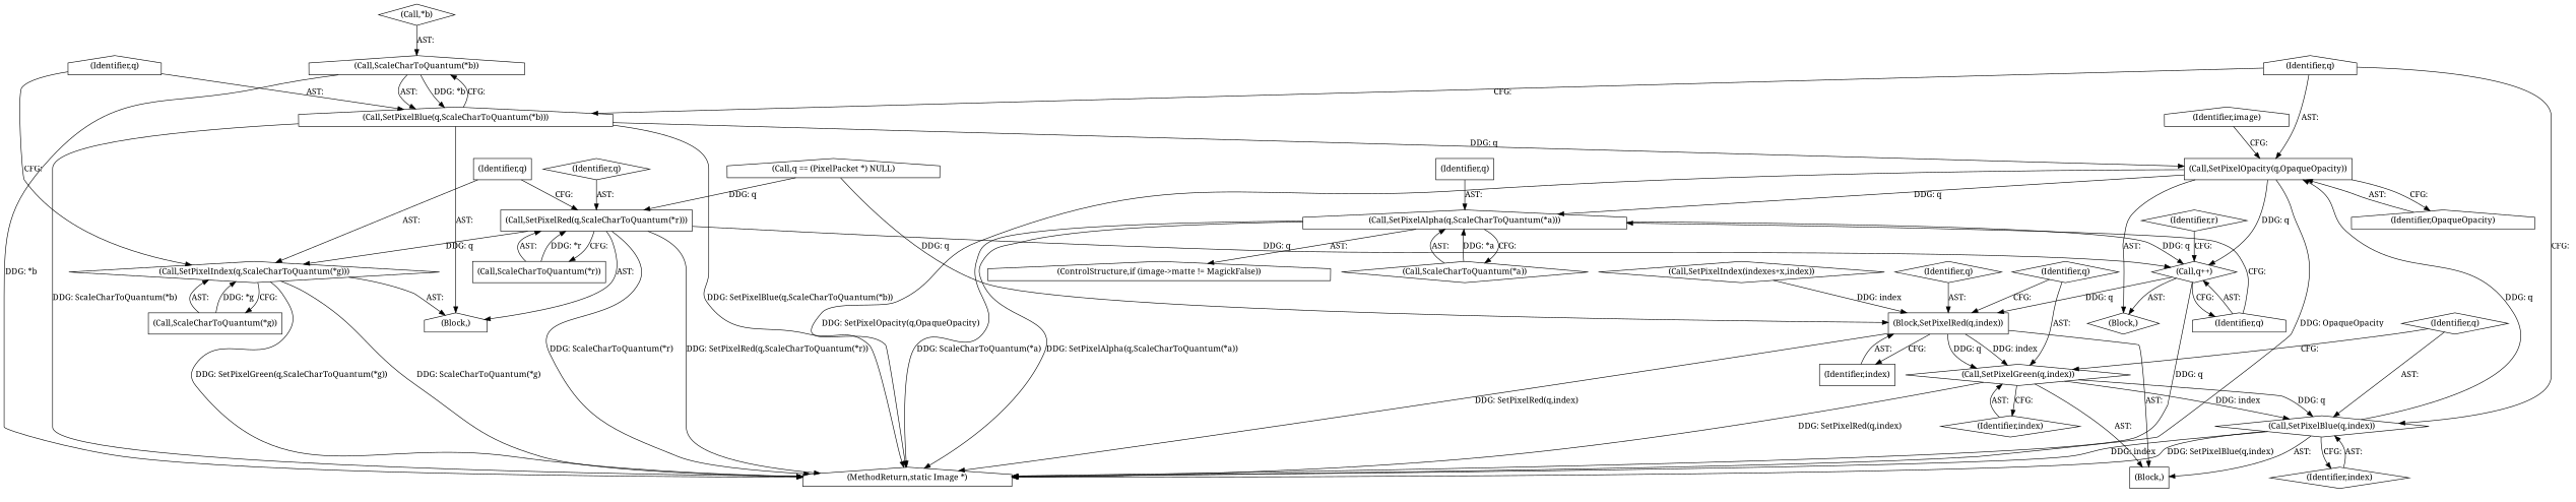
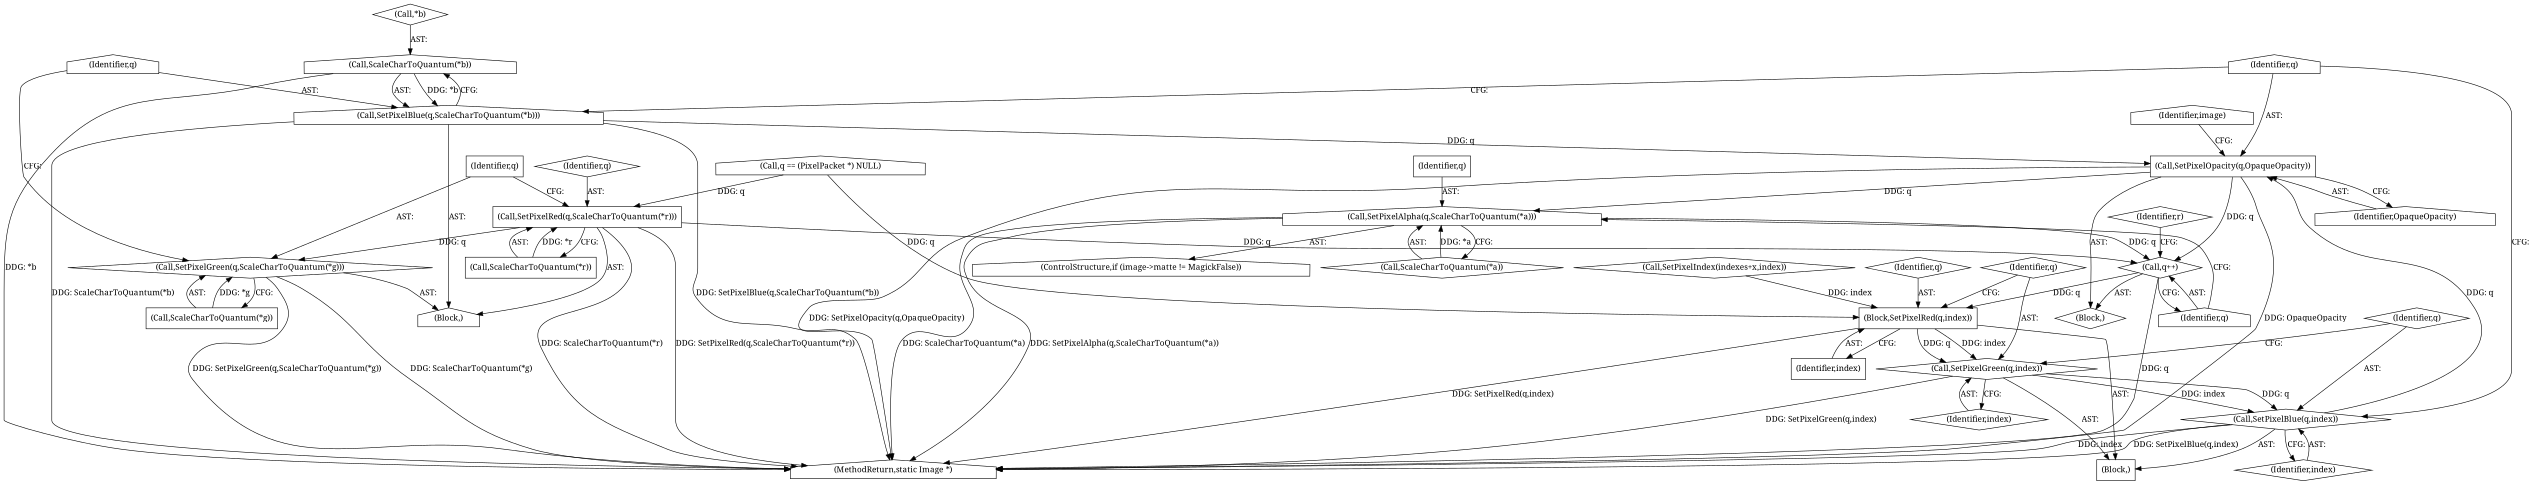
  digraph {
    fontname="Noto Serif"
    node [fontname="Noto Serif" shape=diamond]
    edge [fontname="Noto Serif"]
    n1 [label="(Call,ScaleCharToQuantum(*b))" shape=house]
    n2 [label="(Call,SetPixelBlue(q,ScaleCharToQuantum(*b)))" shape=house]
    n3 [label="(MethodReturn,static Image *)" shape=house]
    n4 [label="(Call,SetPixelOpacity(q,OpaqueOpacity))" shape=box]
    n5 [label="(Block,)" shape=house]
    n6 [label="(Call,*b)"]
    n7 [label="(Call,SetPixelAlpha(q,ScaleCharToQuantum(*a)))" shape=house]
    n8 [label="(Call,q++)"]
    n9 [label="(Block,)"]
    n10 [label="(Identifier,OpaqueOpacity)" shape=house]
    n11 [label="(ControlStructure,if (image->matte != MagickFalse))" shape=house]
    n12 [label="(Call,ScaleCharToQuantum(*a))"]
    n13 [label="(Block,SetPixelRed(q,index))" shape=box]
    n14 [label="(Identifier,q)" shape=house]
    n15 [label="(Call,SetPixelRed(q,ScaleCharToQuantum(*r)))" shape=box]
-   n16 [label="(Call,SetPixelIndex(q,ScaleCharToQuantum(*g)))"]
+   n16 [label="(Call,SetPixelGreen(q,ScaleCharToQuantum(*g)))"]
    n17 [label="(Call,ScaleCharToQuantum(*r))" shape=box]
    n18 [label="(Call,SetPixelGreen(q,index))"]
    n19 [label="(Identifier,index)" shape=box]
    n20 [label="(Block,)" shape=box]
    n21 [label="(Call,ScaleCharToQuantum(*g))" shape=box]
    n22 [label="(Call,SetPixelBlue(q,index))"]
    n23 [label="(Identifier,index)"]
    n24 [label="(Identifier,index)"]
    n25 [label="(Identifier,q)"]
    n26 [label="(Identifier,r)"]
    n27 [label="(Identifier,q)"]
    n28 [label="(Identifier,image)" shape=house]
    n29 [label="(Identifier,q)" shape=house]
    n30 [label="(Call,SetPixelIndex(indexes+x,index))"]
    n31 [label="(Identifier,q)"]
    n32 [label="(Identifier,q)" shape=box]
    n33 [label="(Identifier,q)" shape=box]
    n34 [label="(Call,q == (PixelPacket *) NULL)" shape=house]
    n35 [label="(Identifier,q)"]
    n36 [label="(Identifier,q)" shape=house]
    n1 -> n2 [label="AST: "]
    n1 -> n2 [label="DDG: *b"]
    n1 -> n3 [label="DDG: *b"]
    n2 -> n1 [label="CFG: "]
    n2 -> n3 [label="DDG: SetPixelBlue(q,ScaleCharToQuantum(*b))"]
    n2 -> n3 [label="DDG: ScaleCharToQuantum(*b)"]
    n2 -> n4 [label="DDG: q"]
    n2 -> n5 [label="AST: "]
    n4 -> n3 [label="DDG: SetPixelOpacity(q,OpaqueOpacity)"]
    n4 -> n3 [label="DDG: OpaqueOpacity"]
    n4 -> n7 [label="DDG: q"]
    n4 -> n8 [label="DDG: q"]
    n4 -> n9 [label="AST: "]
    n4 -> n10 [label="CFG: "]
    n6 -> n1 [label="AST: "]
    n7 -> n3 [label="DDG: SetPixelAlpha(q,ScaleCharToQuantum(*a))"]
    n7 -> n3 [label="DDG: ScaleCharToQuantum(*a)"]
    n7 -> n8 [label="DDG: q"]
    n7 -> n11 [label="AST: "]
    n7 -> n12 [label="CFG: "]
    n8 -> n3 [label="DDG: q"]
    n8 -> n9 [label="AST: "]
    n8 -> n13 [label="DDG: q"]
    n8 -> n14 [label="CFG: "]
    n10 -> n4 [label="AST: "]
    n12 -> n7 [label="AST: "]
    n12 -> n7 [label="DDG: *a"]
    n13 -> n3 [label="DDG: SetPixelRed(q,index)"]
    n13 -> n18 [label="DDG: q"]
    n13 -> n18 [label="DDG: index"]
    n13 -> n19 [label="CFG: "]
    n13 -> n20 [label="AST: "]
    n14 -> n7 [label="CFG: "]
    n14 -> n8 [label="AST: "]
    n15 -> n3 [label="DDG: ScaleCharToQuantum(*r)"]
    n15 -> n3 [label="DDG: SetPixelRed(q,ScaleCharToQuantum(*r))"]
    n15 -> n5 [label="AST: "]
    n15 -> n8 [label="DDG: q"]
    n15 -> n16 [label="DDG: q"]
    n15 -> n17 [label="CFG: "]
    n16 -> n3 [label="DDG: ScaleCharToQuantum(*g)"]
    n16 -> n3 [label="DDG: SetPixelGreen(q,ScaleCharToQuantum(*g))"]
    n16 -> n5 [label="AST: "]
    n16 -> n21 [label="CFG: "]
    n17 -> n15 [label="AST: "]
    n17 -> n15 [label="DDG: *r"]
-   n18 -> n3 [label="DDG: SetPixelRed(q,index)"]
+   n18 -> n3 [label="DDG: SetPixelGreen(q,index)"]
    n18 -> n20 [label="AST: "]
    n18 -> n22 [label="DDG: q"]
    n18 -> n22 [label="DDG: index"]
    n18 -> n23 [label="CFG: "]
    n19 -> n13 [label="AST: "]
    n21 -> n16 [label="AST: "]
    n21 -> n16 [label="DDG: *g"]
    n22 -> n3 [label="DDG: index"]
    n22 -> n3 [label="DDG: SetPixelBlue(q,index)"]
    n22 -> n4 [label="DDG: q"]
    n22 -> n20 [label="AST: "]
    n22 -> n24 [label="CFG: "]
    n23 -> n18 [label="AST: "]
    n24 -> n22 [label="AST: "]
    n25 -> n13 [label="CFG: "]
    n25 -> n18 [label="AST: "]
    n26 -> n8 [label="CFG: "]
    n27 -> n15 [label="AST: "]
    n28 -> n4 [label="CFG: "]
    n29 -> n2 [label="AST: "]
    n29 -> n16 [label="CFG: "]
    n30 -> n13 [label="DDG: index"]
    n31 -> n13 [label="AST: "]
    n32 -> n7 [label="AST: "]
    n33 -> n15 [label="CFG: "]
    n33 -> n16 [label="AST: "]
    n34 -> n13 [label="DDG: q"]
    n34 -> n15 [label="DDG: q"]
    n35 -> n18 [label="CFG: "]
    n35 -> n22 [label="AST: "]
    n36 -> n2 [label="CFG: "]
    n36 -> n4 [label="AST: "]
    n36 -> n22 [label="CFG: "]
  }
